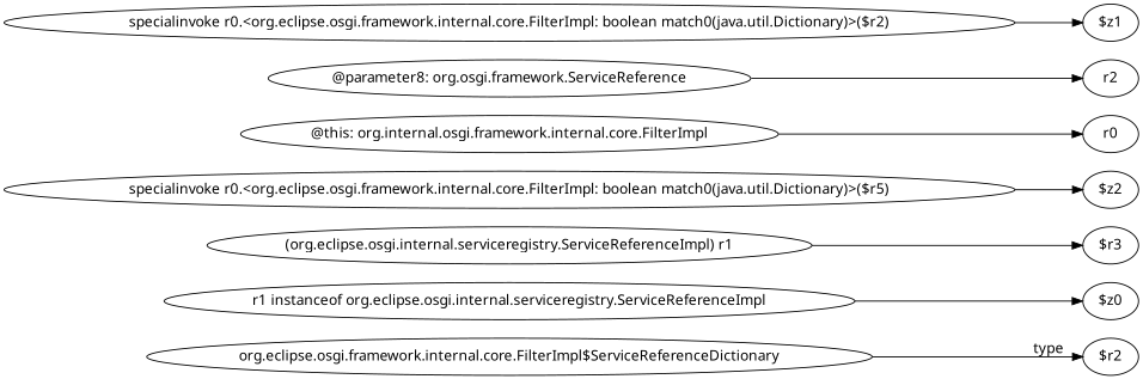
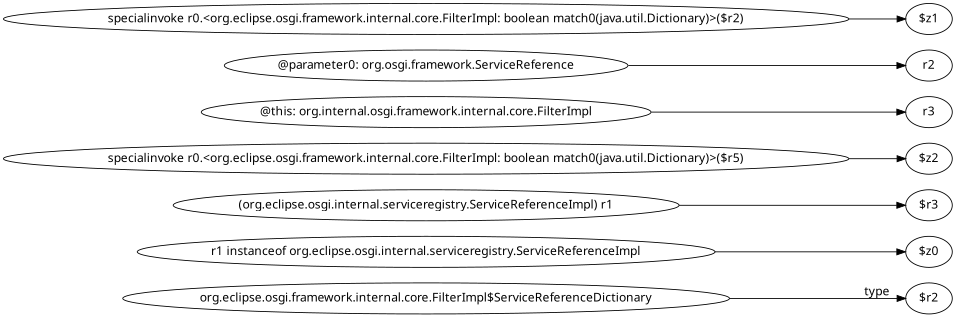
  digraph {
    fontname="Noto Sans"
    rankdir=LR
    node [fontname="Noto Sans"]
    edge [fontname="Noto Sans"]
    n1 [label="org.eclipse.osgi.framework.internal.core.FilterImpl$ServiceReferenceDictionary"]
    n2 [label="$r2"]
    n3 [label="r1 instanceof org.eclipse.osgi.internal.serviceregistry.ServiceReferenceImpl"]
    n4 [label="$z0"]
    n5 [label="(org.eclipse.osgi.internal.serviceregistry.ServiceReferenceImpl) r1"]
    n6 [label="$r3"]
    n7 [label="specialinvoke r0.<org.eclipse.osgi.framework.internal.core.FilterImpl: boolean match0(java.util.Dictionary)>($r5)"]
    n8 [label="$z2"]
    n9 [label="@this: org.internal.osgi.framework.internal.core.FilterImpl"]
-   n10 [label=r0]
-   n11 [label="@parameter8: org.osgi.framework.ServiceReference"]
+   n10 [label=r3]
+   n11 [label="@parameter0: org.osgi.framework.ServiceReference"]
    n12 [label=r2]
    n13 [label="specialinvoke r0.<org.eclipse.osgi.framework.internal.core.FilterImpl: boolean match0(java.util.Dictionary)>($r2)"]
    n14 [label="$z1"]
    n1 -> n2 [label=type]
    n3 -> n4
    n5 -> n6
    n7 -> n8
    n9 -> n10
    n11 -> n12
    n13 -> n14
  }
